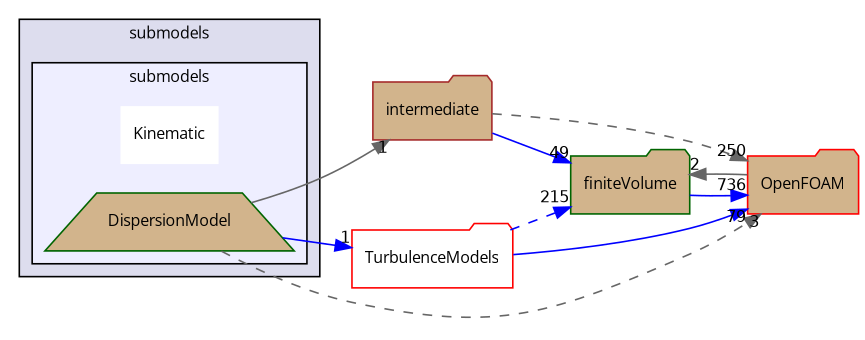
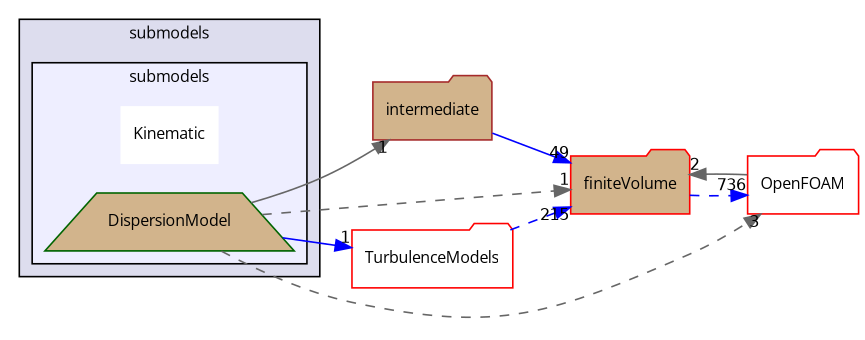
  digraph {
    compound=true
    fontname="Open Sans"
    rankdir=LR
    node [color=red fillcolor=white fontname="Open Sans" fontsize=10 shape=folder style=filled]
    edge [color=gray40 fontname="Open Sans" headlabel=1 labeldistance=1.5 labelfontname=Helvetica labelfontsize=10 style=dashed]
    n1 [label=Kinematic shape=plaintext]
    n2 [color=darkgreen fillcolor=tan label=DispersionModel shape=trapezium]
-   n3 [color=darkgreen fillcolor=tan label=finiteVolume]
+   n3 [fillcolor=tan label=finiteVolume]
    n4 [color=brown fillcolor=tan label=intermediate]
    n5 [label=TurbulenceModels]
-   n6 [fillcolor=tan label=OpenFOAM]
+   n6 [label=OpenFOAM]
    subgraph cluster_1 {
      bgcolor="#ddddee"
      fontsize=10
      label=submodels
      pencolor=black
      subgraph cluster_2 {
        bgcolor="#eeeeff"
        fontsize=10
        label=submodels
        pencolor=black
        n1
        n2
      }
    }
+   n2 -> n3
    n2 -> n4 [style=solid]
    n2 -> n5 [color=blue style=solid]
    n2 -> n6 [headlabel=3]
-   n3 -> n6 [color=blue headlabel=736 style=solid]
+   n3 -> n6 [color=blue headlabel=736]
    n4 -> n3 [color=blue headlabel=49 style=solid]
-   n4 -> n6 [headlabel=250]
    n5 -> n3 [color=blue headlabel=215]
-   n5 -> n6 [color=blue headlabel=79 style=solid]
    n6 -> n3 [headlabel=2 style=solid]
  }
